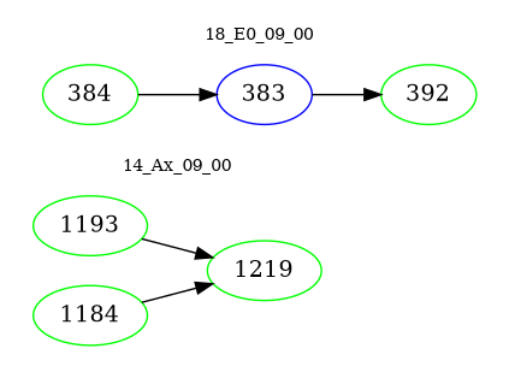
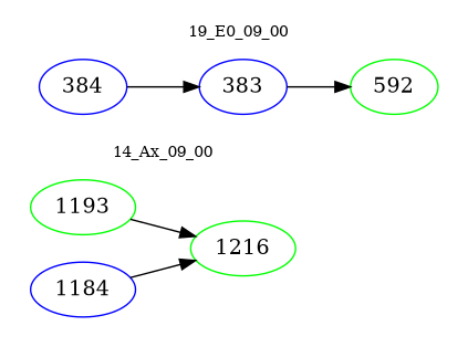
  digraph {
    rankdir=LR
    node [color=green]
    edge [color=black]
    n1 [label=1193]
-   n2 [label=1184]
-   n3 [label=1219]
-   n4 [label=384]
+   n2 [color=blue label=1184]
+   n3 [label=1216]
+   n4 [color=blue label=384]
    n5 [color=blue label=383]
-   n6 [label=392]
+   n6 [label=592]
    subgraph cluster_1 {
      color=white
      fontsize=10
      label="14_Ax_09_00"
      n1
      n2
      n3
    }
    subgraph cluster_2 {
      color=white
      fontsize=10
-     label="18_E0_09_00"
+     label="19_E0_09_00"
      n4
      n5
      n6
    }
    n1 -> n3
    n2 -> n3
    n4 -> n5
    n5 -> n6
  }
